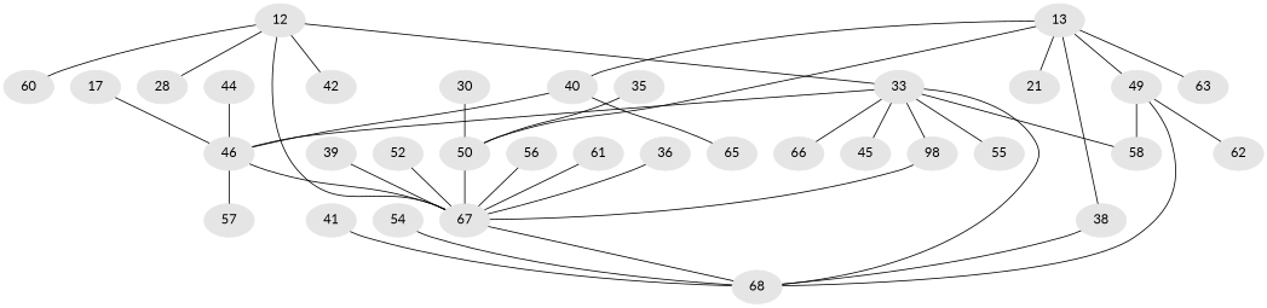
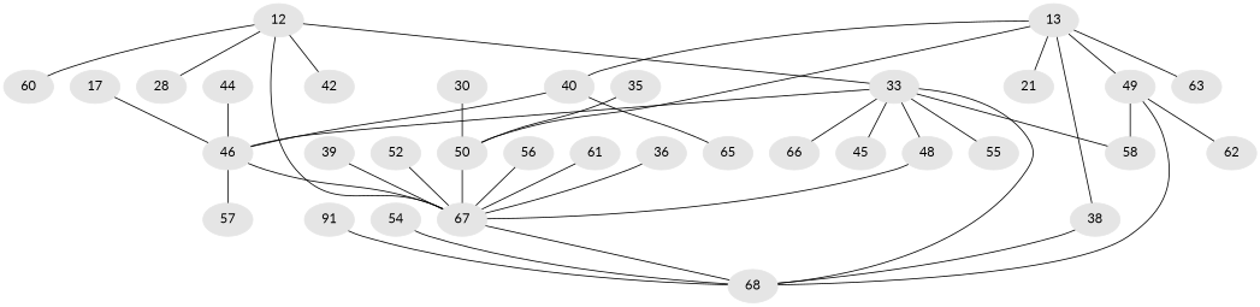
  graph {
    fontname=Lato
    node [color=gray90 fontname=Lato style=filled]
    edge [fontname=Lato]
    12 [super="+10"]
    28
    33 [super="+32"]
    42
    60 [super="+27"]
    67 [super="+34+64"]
    13
    21
    38
    40 [super="+8"]
    49 [super="+16+15+20+43"]
    50 [super="+3+22+26"]
    63
    46 [super="+9"]
    45
-   48 [super="+23" label=98]
+   48 [super="+23"]
    55
    58 [super="+47+51"]
    66
    68 [super="+4+37"]
    65 [super="+18"]
    62 [super="+59"]
    57
    17
    30
    35
    36
    39
-   41 [super="+31"]
+   41 [super="+31" label=91]
    44
    52
    54 [super="+24"]
    56
    61
    12 -- 28
    12 -- 33
    12 -- 42
    12 -- 60
    12 -- 67 [weight=3]
    33 -- 46 [weight=2]
    33 -- 45
    33 -- 48
    33 -- 55
    33 -- 58
    33 -- 66
    33 -- 68 [weight=2]
    67 -- 68 [weight=2]
    13 -- 21
    13 -- 38
    13 -- 40 [weight=2]
    13 -- 49 [weight=2]
    13 -- 50
    13 -- 63
    38 -- 68
    40 -- 46 [weight=2]
    40 -- 65
    49 -- 58
    49 -- 68
    49 -- 62
    50 -- 67 [weight=2]
    46 -- 67 [weight=2]
    46 -- 57
    48 -- 67
    17 -- 46
    30 -- 50
    35 -- 50
    36 -- 67
    39 -- 67
    41 -- 68
    44 -- 46
    52 -- 67
    54 -- 68
    56 -- 67
    61 -- 67
  }
